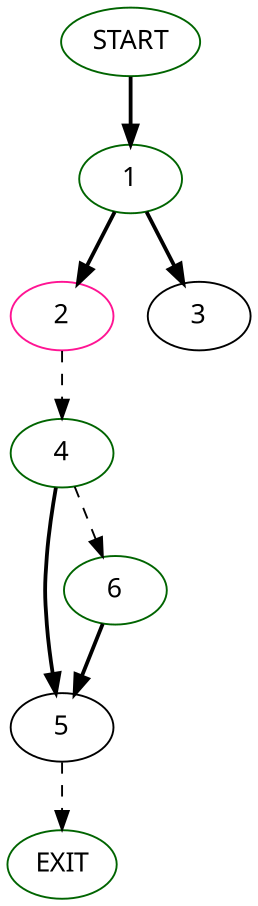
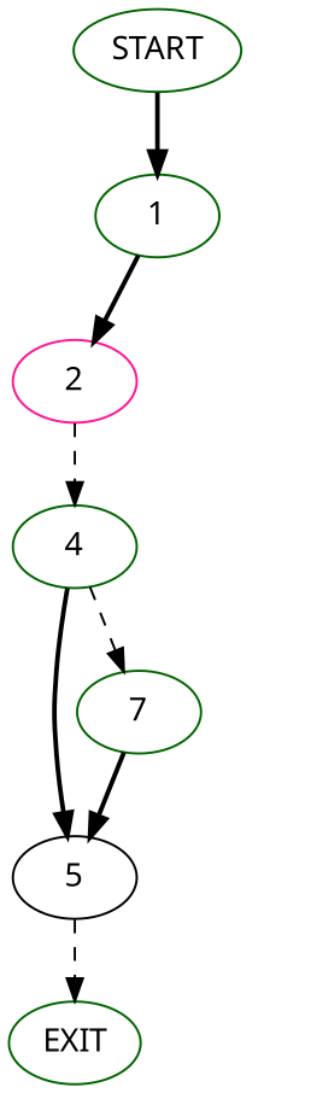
  digraph {
    fontname="Noto Sans"
    node [color=darkgreen fontname="Noto Sans"]
    edge [fontname="Noto Sans" style=bold]
    n1 [label=START]
    1
    2 [color=deeppink]
-   3 [color=black]
    4
    5 [color=black]
-   6
+   6 [label=7]
    n8 [label=EXIT]
    n1 -> 1
    1 -> 2
-   1 -> 3
    2 -> 4 [style=dashed]
    4 -> 5
    4 -> 6 [style=dashed]
    5 -> n8 [style=dashed]
    6 -> 5
  }
